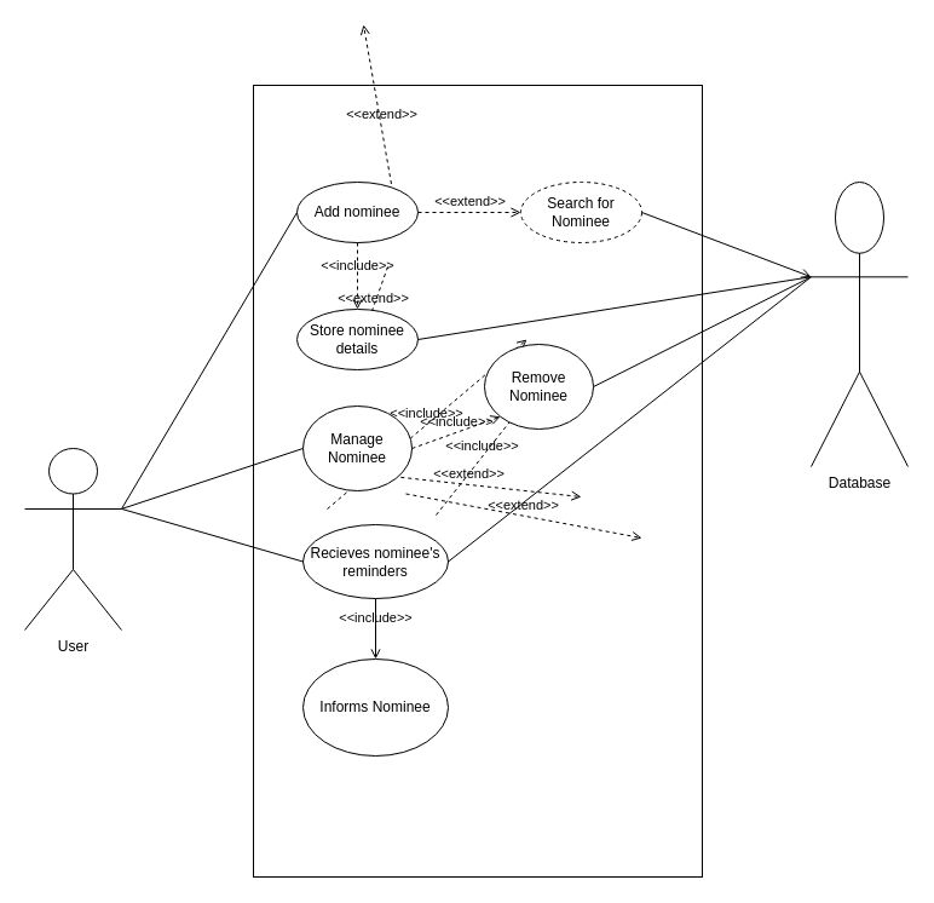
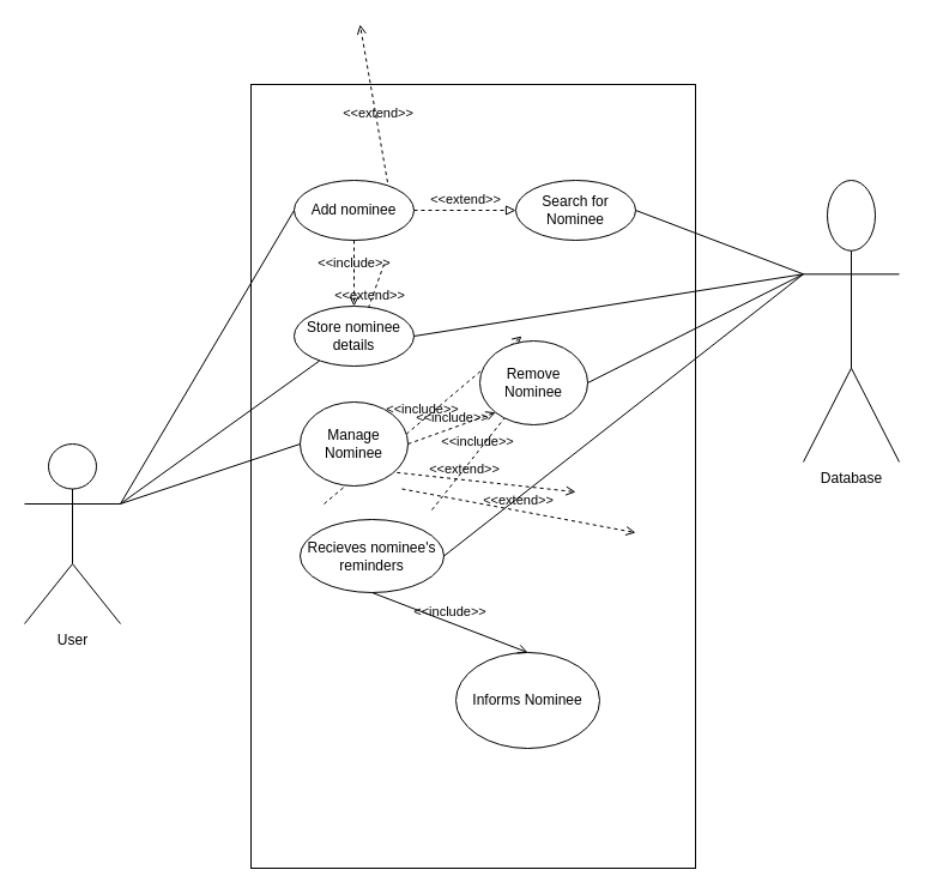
  <mxCell id="0" />
  <mxCell id="1" parent="0" />
  <mxCell id="2" value="User" style="shape=umlActor;verticalLabelPosition=bottom;verticalAlign=top;html=1;outlineConnect=0;" parent="1" vertex="1"><mxGeometry x="20" y="370" width="80" height="150" as="geometry" /></mxCell>
  <mxCell id="3" value="" style="rounded=0;whiteSpace=wrap;html=1;" parent="1" vertex="1"><mxGeometry x="209" y="70" width="371" height="654" as="geometry" /></mxCell>
  <mxCell id="4" value="&amp;lt;&amp;lt;include&amp;gt;&amp;gt;" style="html=1;verticalAlign=bottom;labelBackgroundColor=none;endArrow=open;endFill=0;dashed=1;rounded=0;entryX=0.5;entryY=1;entryDx=0;entryDy=0;" parent="1" edge="1"><mxGeometry width="160" relative="1" as="geometry"><mxPoint x="360" y="425" as="sourcePoint" /><mxPoint x="435" y="330" as="targetPoint" /></mxGeometry></mxCell>
  <mxCell id="5" value="&amp;lt;&amp;lt;include&amp;gt;&amp;gt;" style="html=1;verticalAlign=bottom;labelBackgroundColor=none;endArrow=open;endFill=0;dashed=1;rounded=0;exitX=0.5;exitY=1;exitDx=0;exitDy=0;entryX=0.5;entryY=0;entryDx=0;entryDy=0;" parent="1" edge="1"><mxGeometry width="160" relative="1" as="geometry"><mxPoint x="270" y="420" as="sourcePoint" /><mxPoint x="435" y="280" as="targetPoint" /></mxGeometry></mxCell>
  <mxCell id="6" value="&amp;lt;&amp;lt;extend&amp;gt;&amp;gt;" style="html=1;verticalAlign=bottom;labelBackgroundColor=none;endArrow=open;endFill=0;dashed=1;rounded=0;entryX=0;entryY=0.5;entryDx=0;entryDy=0;" parent="1" edge="1"><mxGeometry width="160" relative="1" as="geometry"><mxPoint x="329.167" y="186.984" as="sourcePoint" /><mxPoint x="300" y="20" as="targetPoint" /></mxGeometry></mxCell>
  <mxCell id="7" value="&amp;lt;&amp;lt;extend&amp;gt;&amp;gt;" style="html=1;verticalAlign=bottom;labelBackgroundColor=none;endArrow=open;endFill=0;dashed=1;rounded=0;exitX=0.5;exitY=0;exitDx=0;exitDy=0;entryX=0.5;entryY=1;entryDx=0;entryDy=0;" parent="1" edge="1"><mxGeometry width="160" relative="1" as="geometry"><mxPoint x="295" y="390" as="sourcePoint" /><mxPoint x="480" y="410" as="targetPoint" /></mxGeometry></mxCell>
  <mxCell id="8" value="&amp;lt;&amp;lt;extend&amp;gt;&amp;gt;" style="html=1;verticalAlign=bottom;labelBackgroundColor=none;endArrow=open;endFill=0;dashed=1;rounded=0;exitX=0.5;exitY=1;exitDx=0;exitDy=0;" parent="1" edge="1"><mxGeometry width="160" relative="1" as="geometry"><mxPoint x="320" y="220" as="sourcePoint" /><mxPoint x="295" y="290" as="targetPoint" /></mxGeometry></mxCell>
  <mxCell id="9" value="Add nominee" style="ellipse;whiteSpace=wrap;html=1;" parent="1" vertex="1"><mxGeometry x="245" y="150" width="100" height="50" as="geometry" /></mxCell>
  <mxCell id="10" value="Store nominee details" style="ellipse;whiteSpace=wrap;html=1;" parent="1" vertex="1"><mxGeometry x="245" y="255" width="100" height="50" as="geometry" /></mxCell>
  <mxCell id="11" value="Manage Nominee" style="ellipse;whiteSpace=wrap;html=1;" parent="1" vertex="1"><mxGeometry x="250" y="335" width="90" height="70" as="geometry" /></mxCell>
  <mxCell id="12" value="&amp;lt;&amp;lt;include&amp;gt;&amp;gt;" style="html=1;verticalAlign=bottom;labelBackgroundColor=none;endArrow=open;endFill=0;dashed=1;rounded=0;exitX=0.5;exitY=1;exitDx=0;exitDy=0;" parent="1" source="9" target="10" edge="1"><mxGeometry width="160" relative="1" as="geometry"><mxPoint x="275" y="165" as="sourcePoint" /><mxPoint x="435" y="165" as="targetPoint" /></mxGeometry></mxCell>
  <mxCell id="13" value="" style="endArrow=none;html=1;rounded=0;exitX=1;exitY=0.333;exitDx=0;exitDy=0;exitPerimeter=0;entryX=0;entryY=0.5;entryDx=0;entryDy=0;" parent="1" source="2" target="9" edge="1"><mxGeometry width="50" height="50" relative="1" as="geometry"><mxPoint x="170" y="550" as="sourcePoint" /><mxPoint x="220" y="500" as="targetPoint" /></mxGeometry></mxCell>
  <mxCell id="14" value="Database" style="shape=umlActor;verticalLabelPosition=bottom;verticalAlign=top;html=1;outlineConnect=0;" parent="1" vertex="1"><mxGeometry x="670" y="150" width="80" height="235" as="geometry" /></mxCell>
  <mxCell id="15" value="" style="endArrow=none;html=1;rounded=0;entryX=1;entryY=0.333;entryDx=0;entryDy=0;entryPerimeter=0;exitX=0;exitY=0.5;exitDx=0;exitDy=0;" parent="1" source="11" target="2" edge="1"><mxGeometry width="50" height="50" relative="1" as="geometry"><mxPoint x="110" y="640" as="sourcePoint" /><mxPoint x="160" y="590" as="targetPoint" /></mxGeometry></mxCell>
  <mxCell id="16" value="&amp;lt;&amp;lt;extend&amp;gt;&amp;gt;" style="html=1;verticalAlign=bottom;labelBackgroundColor=none;endArrow=open;endFill=0;dashed=1;rounded=0;exitX=1;exitY=0.5;exitDx=0;exitDy=0;entryX=0;entryY=0.5;entryDx=0;entryDy=0;" parent="1" edge="1"><mxGeometry width="160" relative="1" as="geometry"><mxPoint x="335" y="407.5" as="sourcePoint" /><mxPoint x="530" y="444" as="targetPoint" /></mxGeometry></mxCell>
- <mxCell id="17" value="Search for Nominee" style="ellipse;whiteSpace=wrap;html=1;dashed=1;" vertex="1" parent="1"><mxGeometry x="430" y="150" width="100" height="50" as="geometry" /></mxCell>
- <mxCell id="18" value="&amp;lt;&amp;lt;extend&amp;gt;&amp;gt;" style="html=1;verticalAlign=bottom;labelBackgroundColor=none;endArrow=open;endFill=0;dashed=1;rounded=0;exitX=1;exitY=0.5;exitDx=0;exitDy=0;entryX=0;entryY=0.5;entryDx=0;entryDy=0;" edge="1" parent="1" source="9" target="17"><mxGeometry width="160" relative="1" as="geometry"><mxPoint x="380" y="174" as="sourcePoint" /><mxPoint x="540" y="174" as="targetPoint" /></mxGeometry></mxCell>
+ <mxCell id="17" value="Search for Nominee" style="ellipse;whiteSpace=wrap;html=1;" vertex="1" parent="1"><mxGeometry x="430" y="150" width="100" height="50" as="geometry" /></mxCell>
+ <mxCell id="18" value="&amp;lt;&amp;lt;extend&amp;gt;&amp;gt;" style="html=1;verticalAlign=bottom;labelBackgroundColor=none;endArrow=block;endFill=0;dashed=1;rounded=0;exitX=1;exitY=0.5;exitDx=0;exitDy=0;entryX=0;entryY=0.5;entryDx=0;entryDy=0;" edge="1" parent="1" source="9" target="17"><mxGeometry width="160" relative="1" as="geometry"><mxPoint x="380" y="174" as="sourcePoint" /><mxPoint x="540" y="174" as="targetPoint" /></mxGeometry></mxCell>
  <mxCell id="19" value="" style="endArrow=none;html=1;rounded=0;entryX=0;entryY=0.333;entryDx=0;entryDy=0;entryPerimeter=0;exitX=1;exitY=0.5;exitDx=0;exitDy=0;" edge="1" parent="1" source="10" target="14"><mxGeometry width="50" height="50" relative="1" as="geometry"><mxPoint x="520" y="324" as="sourcePoint" /><mxPoint x="570" y="274" as="targetPoint" /></mxGeometry></mxCell>
- <mxCell id="20" value="" style="endArrow=open;html=1;rounded=0;exitX=1;exitY=0.5;exitDx=0;exitDy=0;entryX=0;entryY=0.333;entryDx=0;entryDy=0;entryPerimeter=0;" edge="1" parent="1" source="17" target="14"><mxGeometry width="50" height="50" relative="1" as="geometry"><mxPoint x="630" y="254" as="sourcePoint" /><mxPoint x="670" y="204" as="targetPoint" /></mxGeometry></mxCell>
+ <mxCell id="20" value="" style="endArrow=none;html=1;rounded=0;exitX=1;exitY=0.5;exitDx=0;exitDy=0;entryX=0;entryY=0.333;entryDx=0;entryDy=0;entryPerimeter=0;" edge="1" parent="1" source="17" target="14"><mxGeometry width="50" height="50" relative="1" as="geometry"><mxPoint x="630" y="254" as="sourcePoint" /><mxPoint x="670" y="204" as="targetPoint" /></mxGeometry></mxCell>
  <mxCell id="21" value="Remove Nominee" style="ellipse;whiteSpace=wrap;html=1;" vertex="1" parent="1"><mxGeometry x="400" y="284" width="90" height="70" as="geometry" /></mxCell>
  <mxCell id="22" value="&amp;lt;&amp;lt;include&amp;gt;&amp;gt;" style="html=1;verticalAlign=bottom;labelBackgroundColor=none;endArrow=open;endFill=0;dashed=1;rounded=0;exitX=1;exitY=0.5;exitDx=0;exitDy=0;entryX=0;entryY=1;entryDx=0;entryDy=0;" edge="1" parent="1" source="11" target="21"><mxGeometry width="160" relative="1" as="geometry"><mxPoint x="360" y="454" as="sourcePoint" /><mxPoint x="520" y="454" as="targetPoint" /></mxGeometry></mxCell>
  <mxCell id="23" value="" style="endArrow=none;html=1;rounded=0;entryX=0;entryY=0.333;entryDx=0;entryDy=0;entryPerimeter=0;exitX=1;exitY=0.5;exitDx=0;exitDy=0;" edge="1" parent="1" source="21" target="14"><mxGeometry width="50" height="50" relative="1" as="geometry"><mxPoint x="290" y="524" as="sourcePoint" /><mxPoint x="660" y="204" as="targetPoint" /></mxGeometry></mxCell>
  <mxCell id="24" value="Recieves nominee's reminders" style="ellipse;whiteSpace=wrap;html=1;" vertex="1" parent="1"><mxGeometry x="250" y="433" width="120" height="61" as="geometry" /></mxCell>
- <mxCell id="25" value="" style="endArrow=none;html=1;rounded=0;exitX=1;exitY=0.333;exitDx=0;exitDy=0;exitPerimeter=0;entryX=0;entryY=0.5;entryDx=0;entryDy=0;" edge="1" parent="1" source="2" target="24"><mxGeometry width="50" height="50" relative="1" as="geometry"><mxPoint x="160" y="574" as="sourcePoint" /><mxPoint x="210" y="524" as="targetPoint" /></mxGeometry></mxCell>
+ <mxCell id="25" value="" style="endArrow=none;html=1;rounded=0;exitX=1;exitY=0.333;exitDx=0;exitDy=0;exitPerimeter=0;" edge="1" parent="1" source="2" target="10"><mxGeometry width="50" height="50" relative="1" as="geometry"><mxPoint x="160" y="574" as="sourcePoint" /><mxPoint x="210" y="524" as="targetPoint" /></mxGeometry></mxCell>
  <mxCell id="26" value="" style="endArrow=none;html=1;rounded=0;entryX=0;entryY=0.333;entryDx=0;entryDy=0;entryPerimeter=0;exitX=1;exitY=0.5;exitDx=0;exitDy=0;" edge="1" parent="1" source="24" target="14"><mxGeometry width="50" height="50" relative="1" as="geometry"><mxPoint x="440" y="534" as="sourcePoint" /><mxPoint x="490" y="484" as="targetPoint" /></mxGeometry></mxCell>
- <mxCell id="27" value="Informs Nominee" style="ellipse;whiteSpace=wrap;html=1;" vertex="1" parent="1"><mxGeometry x="250" y="544" width="120" height="80" as="geometry" /></mxCell>
+ <mxCell id="27" value="Informs Nominee" style="ellipse;whiteSpace=wrap;html=1;" vertex="1" parent="1"><mxGeometry x="380" y="544" width="120" height="80" as="geometry" /></mxCell>
  <mxCell id="28" value="&amp;lt;&amp;lt;include&amp;gt;&amp;gt;" style="html=1;verticalAlign=bottom;labelBackgroundColor=none;endArrow=open;endFill=0;dashed=0;rounded=0;exitX=0.5;exitY=1;exitDx=0;exitDy=0;entryX=0.5;entryY=0;entryDx=0;entryDy=0;" edge="1" parent="1" source="24" target="27"><mxGeometry width="160" relative="1" as="geometry"><mxPoint x="180" y="544" as="sourcePoint" /><mxPoint x="340" y="544" as="targetPoint" /></mxGeometry></mxCell>
